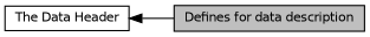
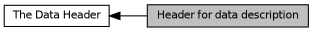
  digraph {
    rankdir=LR
    node [color=black fontname=Helvetica fontsize=10 shape=record]
    n1 [height=0.2 label="The Data Header" width=0.4]
-   n2 [fillcolor=grey75 fontcolor=black height=0.2 label="Defines for data description" style=filled width=0.4]
+   n2 [fillcolor=grey75 fontcolor=black height=0.2 label="Header for data description" style=filled width=0.4]
    n1 -> n2 [dir=back fontname=Helvetica fontsize=10 labelfontname=Helvetica labelfontsize=10 shape=plaintext style=solid]
  }
